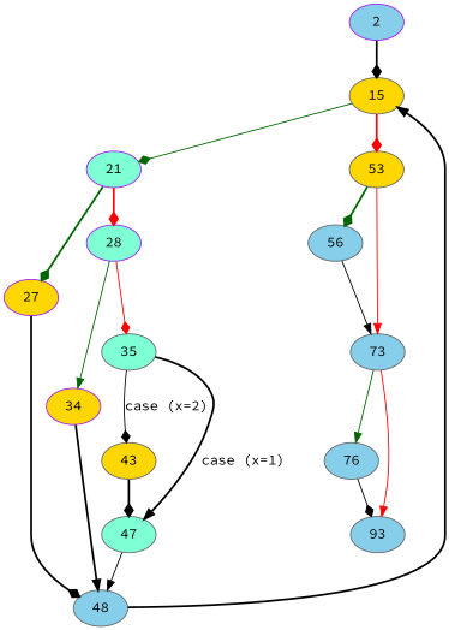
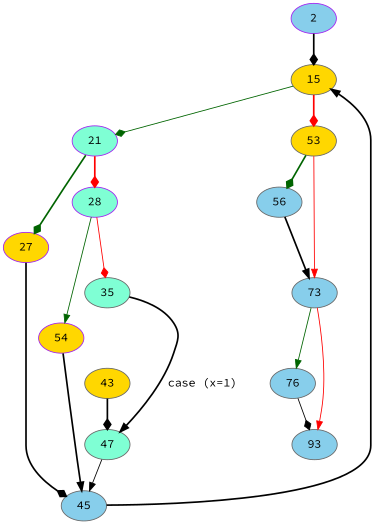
  strict digraph {
    fontname="Source Code Pro"
    node [color=gray40 fillcolor=skyblue fontname="Source Code Pro" style=filled]
    edge [arrowhead=diamond fontname="Source Code Pro" style=bold]
    2 [color=purple entry=true]
    15 [fillcolor=gold]
    21 [color=purple fillcolor=aquamarine]
    53 [fillcolor=gold]
    27 [color=purple fillcolor=gold]
    28 [color=purple fillcolor=aquamarine]
    56
    73
-   48
-   34 [color=purple fillcolor=gold]
+   48 [label=45]
+   34 [color=purple fillcolor=gold label=54]
    35 [fillcolor=aquamarine]
    76
    93
    43 [fillcolor=gold]
    47 [fillcolor=aquamarine]
    2 -> 15
    15 -> 21 [color=darkgreen cond=true style=solid]
    15 -> 53 [color=red cond=false]
    21 -> 27 [color=darkgreen cond=true]
    21 -> 28 [color=red cond=false]
    53 -> 56 [color=darkgreen cond=true]
    53 -> 73 [arrowhead=normal color=red cond=false style=solid]
    27 -> 48
    28 -> 34 [arrowhead=normal color=darkgreen cond=true style=solid]
    28 -> 35 [color=red cond=false style=solid]
-   56 -> 73 [arrowhead=normal style=solid]
+   56 -> 73 [arrowhead=normal]
    73 -> 76 [arrowhead=normal color=darkgreen cond=true style=solid]
    73 -> 93 [arrowhead=normal color=red cond=false style=solid]
    48 -> 15 [arrowhead=normal]
    34 -> 48 [arrowhead=normal]
-   35 -> 43 [cond="case (x=2)" label="case (x=2)" style=solid]
    35 -> 47 [arrowhead=normal cond="default case" label="case (x=1)"]
    76 -> 93 [style=solid]
    43 -> 47
    47 -> 48 [arrowhead=normal style=solid]
  }
